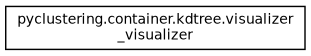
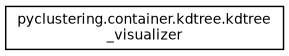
  digraph {
    rankdir=LR
-   n1 [color=black fillcolor=white fontname=Helvetica fontsize=10 height=0.2 label="pyclustering.container.kdtree.visualizer\l_visualizer" shape=record style=filled width=0.4]
+   n1 [color=black fillcolor=white fontname=Helvetica fontsize=10 height=0.2 label="pyclustering.container.kdtree.kdtree\l_visualizer" shape=record style=filled width=0.4]
  }
